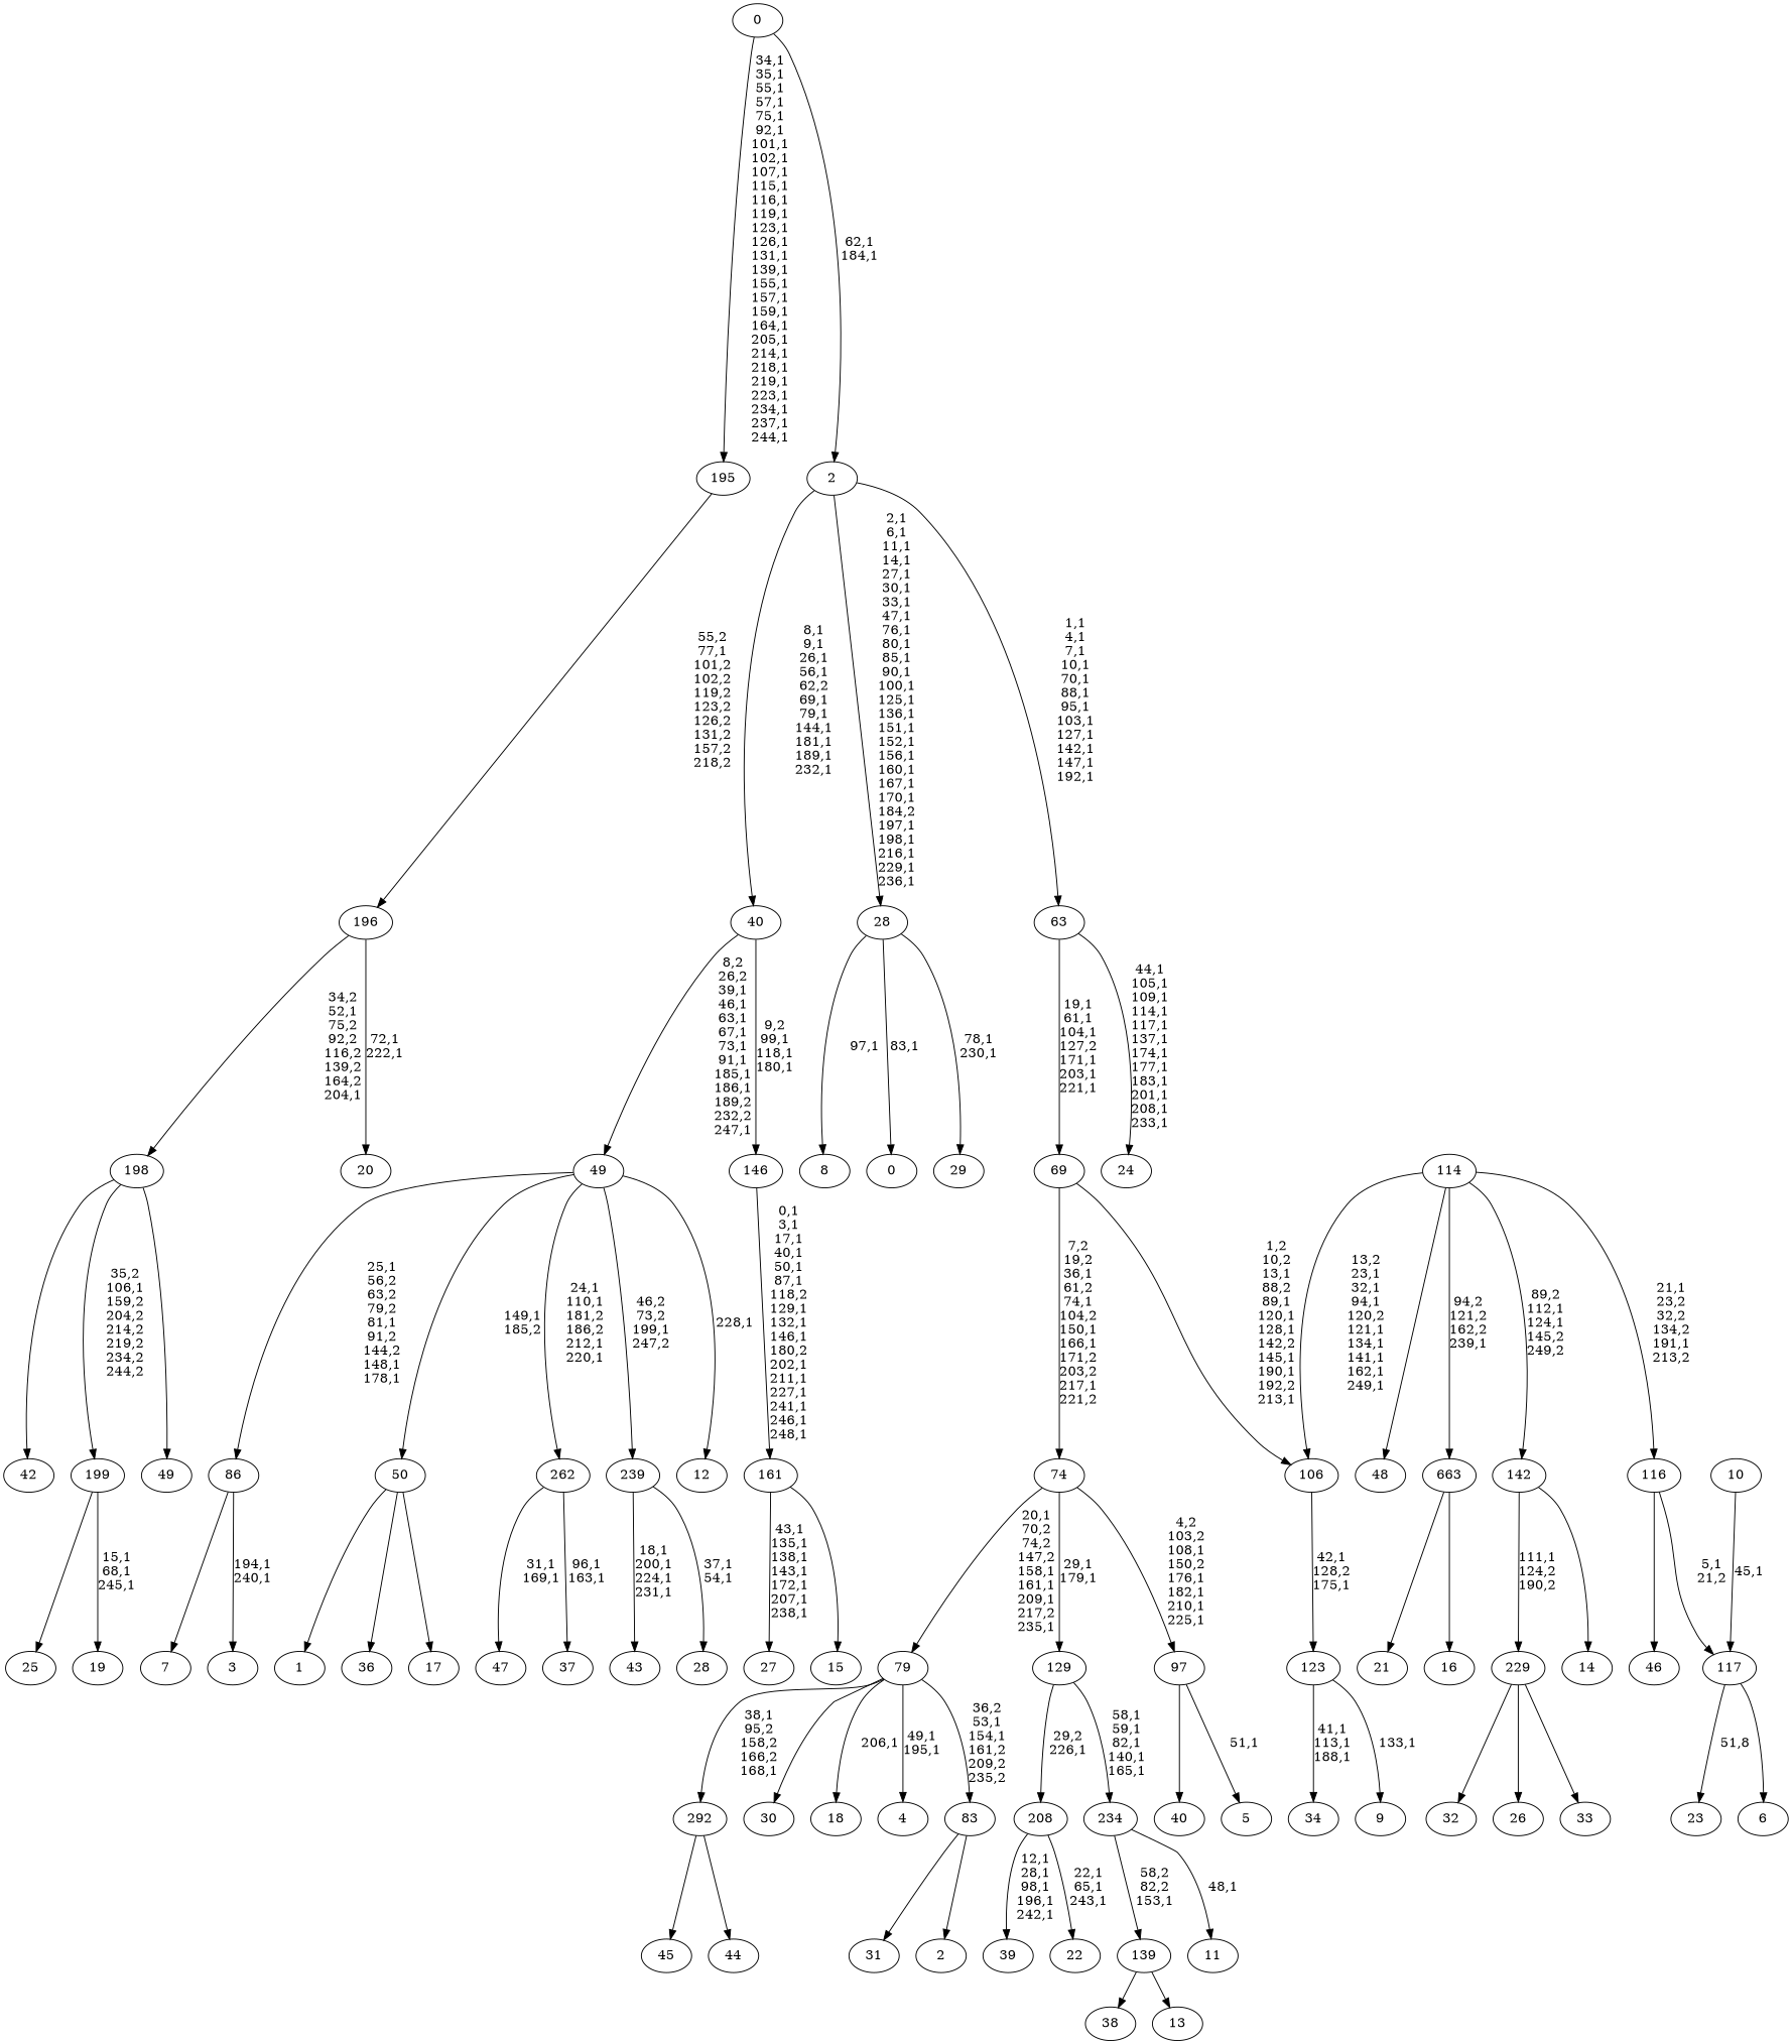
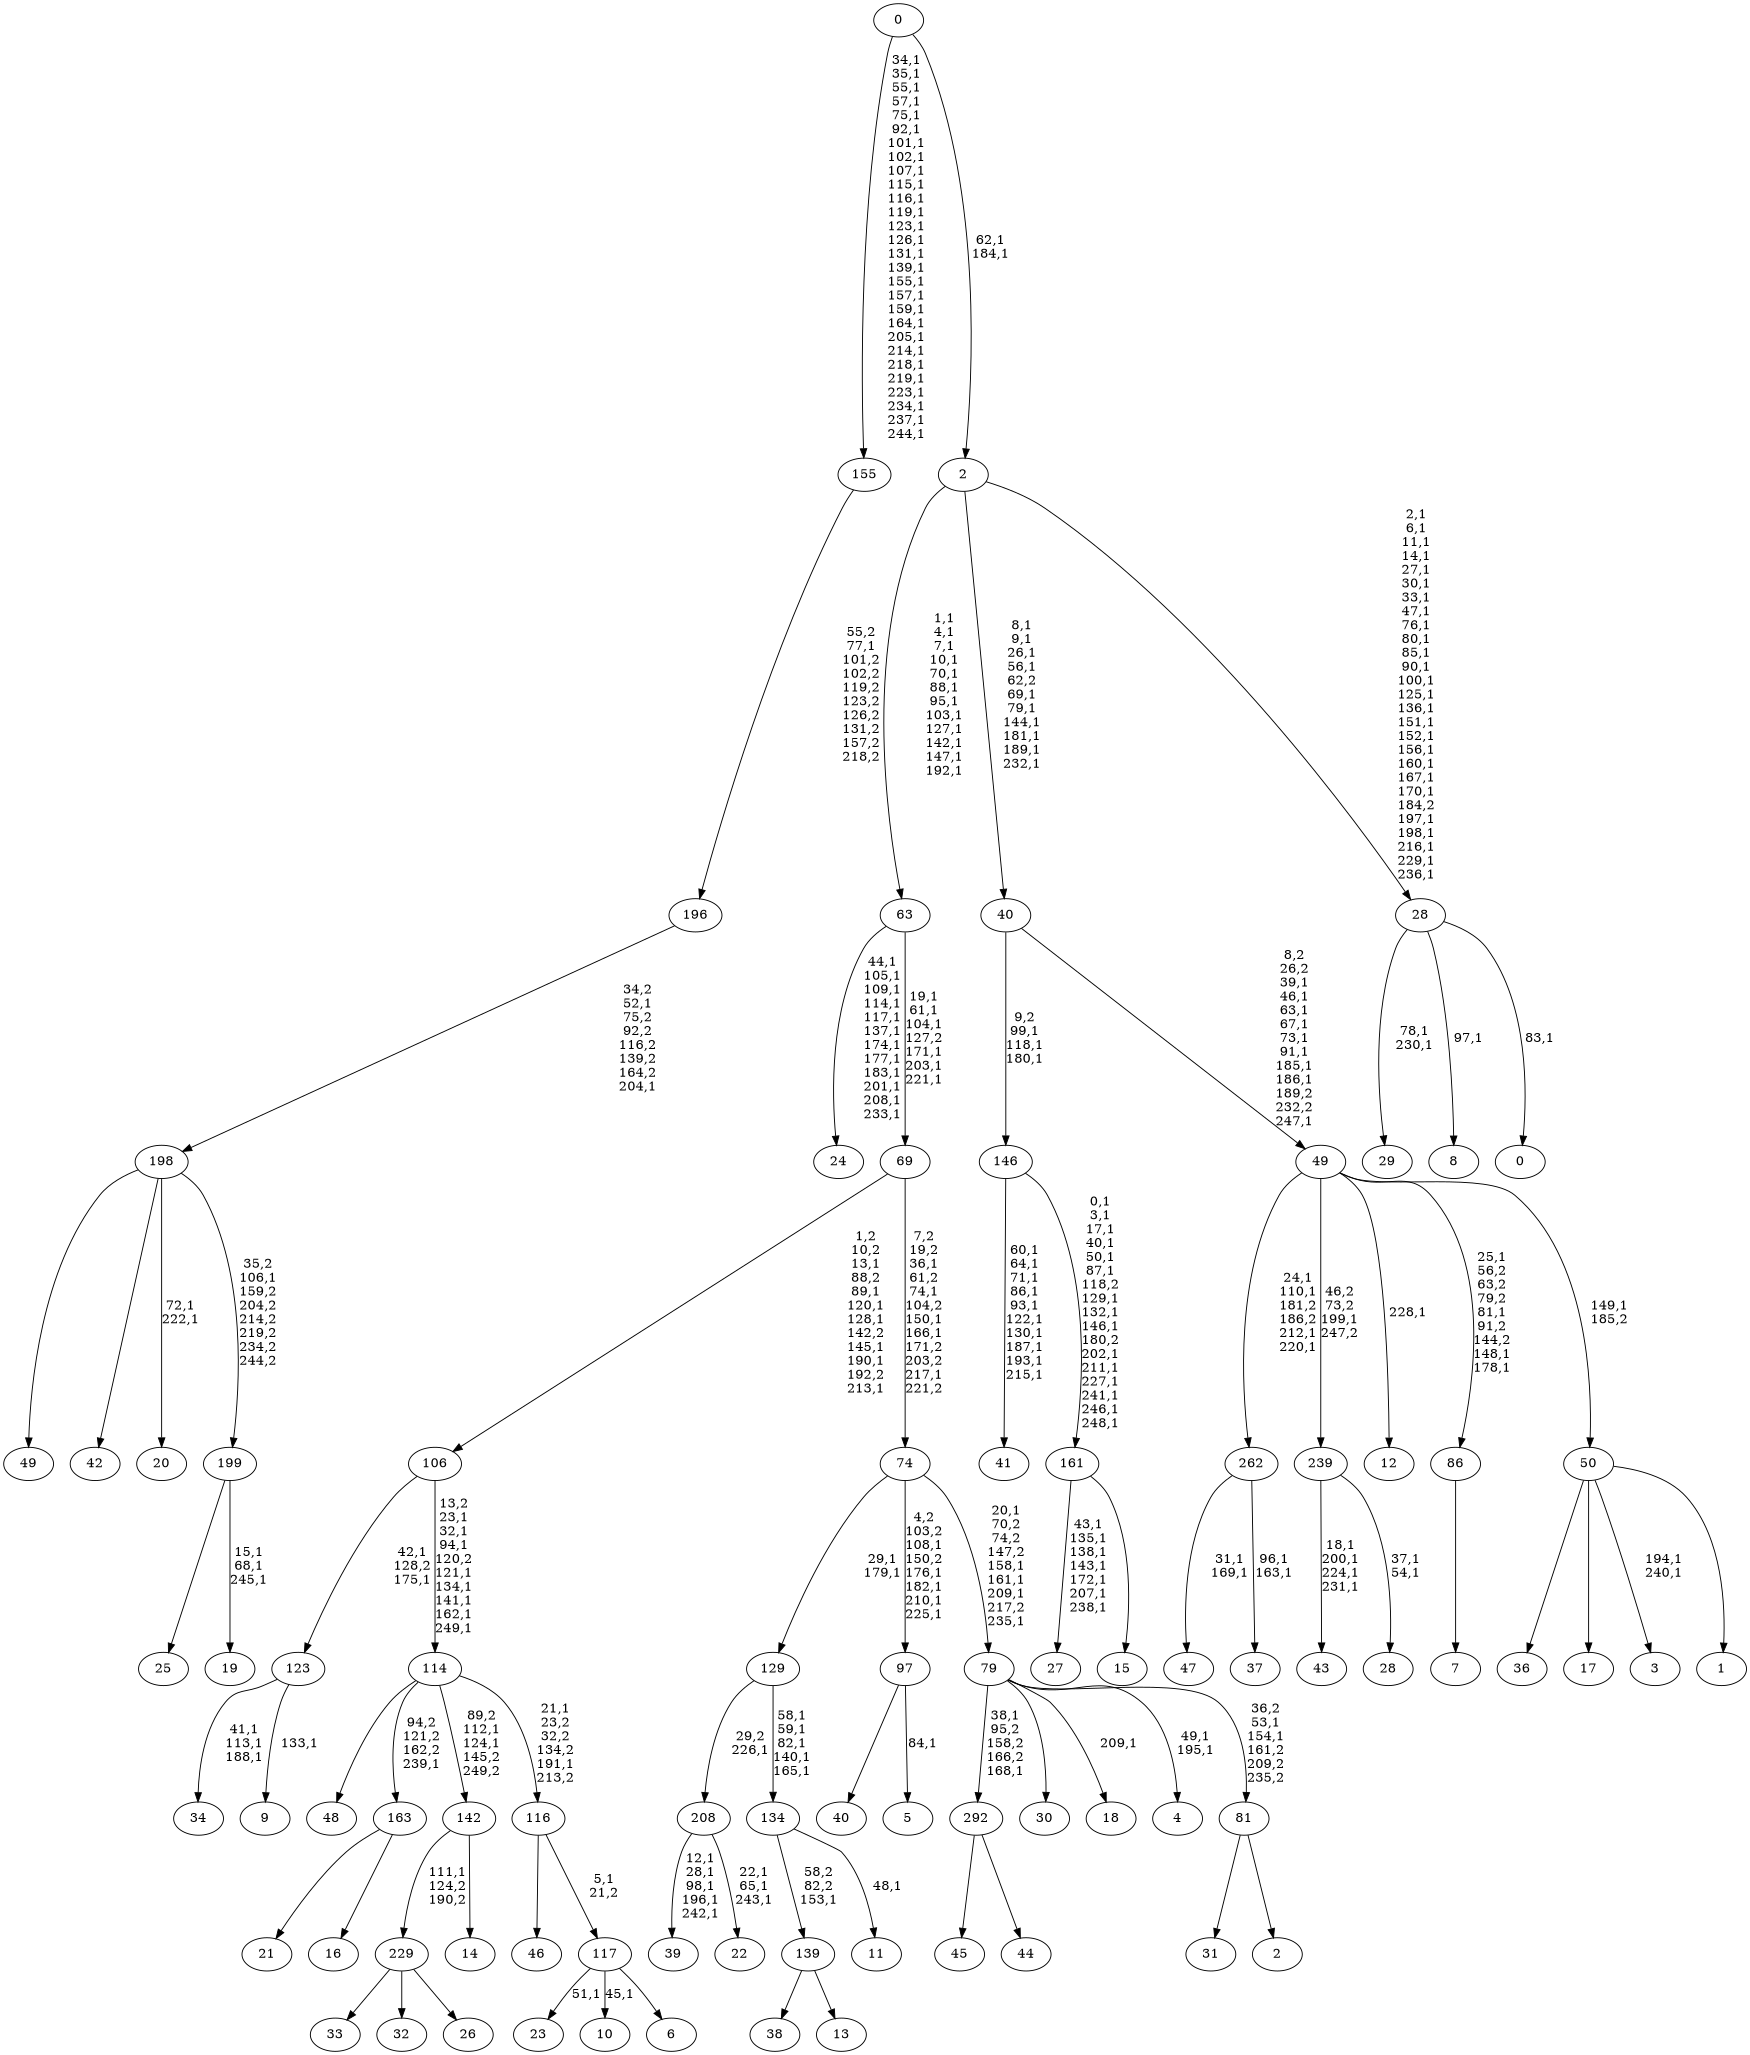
  digraph {
    n1 [label=49]
    n2 [label=48]
    n3 [label=47]
    n4 [label=46]
    n5 [label=45]
    n6 [label=44]
    292
    n8 [label=43]
    n9 [label=42]
+   n10 [label=41]
    n11 [label=40]
    n12 [label=39]
    n13 [label=38]
    n14 [label=37]
    262
    n16 [label=36]
    n17 [label=34]
    n18 [label=33]
    n19 [label=32]
    n20 [label=31]
    n21 [label=30]
    n22 [label=29]
    n23 [label=28]
    239
    n25 [label=27]
    n26 [label=26]
    229
    n28 [label=25]
    n29 [label=24]
    n30 [label=23]
    n31 [label=22]
    208
    n33 [label=21]
    n34 [label=20]
    n35 [label=19]
    199
    198
    196
-   195
+   195 [label=155]
    n40 [label=18]
    n41 [label=17]
    n42 [label=16]
-   163 [label=663]
+   163
    n44 [label=15]
    161
    146
    n47 [label=14]
    142
    n49 [label=13]
    139
    n51 [label=12]
    n52 [label=11]
-   134 [label=234]
+   134
    129
    n55 [label=10]
    n56 [label=9]
    123
    n58 [label=8]
    n59 [label=7]
    n60 [label=6]
    117
    116
    114
    106
    n65 [label=5]
    97
    n67 [label=4]
    n68 [label=3]
    86
    n70 [label=2]
-   81 [label=83]
+   81
    79
    74
    69
    63
    n76 [label=1]
    50
    49
    40
    n80 [label=0]
    28
    2
    0
    292 -> n5
    292 -> n6
    262 -> n3 [label="31,1\n169,1"]
    262 -> n14 [label="96,1\n163,1"]
    239 -> n8 [label="18,1\n200,1\n224,1\n231,1"]
    239 -> n23 [label="37,1\n54,1"]
    229 -> n18
    229 -> n19
    229 -> n26
    208 -> n12 [label="12,1\n28,1\n98,1\n196,1\n242,1"]
    208 -> n31 [label="22,1\n65,1\n243,1"]
    199 -> n28
    199 -> n35 [label="15,1\n68,1\n245,1"]
    198 -> n1
    198 -> n9
    198 -> 199 [label="35,2\n106,1\n159,2\n204,2\n214,2\n219,2\n234,2\n244,2"]
-   196 -> n34 [label="72,1\n222,1"]
+   198 -> n34 [label="72,1\n222,1"]
    196 -> 198 [label="34,2\n52,1\n75,2\n92,2\n116,2\n139,2\n164,2\n204,1"]
    195 -> 196 [label="55,2\n77,1\n101,2\n102,2\n119,2\n123,2\n126,2\n131,2\n157,2\n218,2"]
    163 -> n33
    163 -> n42
    161 -> n25 [label="43,1\n135,1\n138,1\n143,1\n172,1\n207,1\n238,1"]
    161 -> n44
+   146 -> n10 [label="60,1\n64,1\n71,1\n86,1\n93,1\n122,1\n130,1\n187,1\n193,1\n215,1"]
    146 -> 161 [label="0,1\n3,1\n17,1\n40,1\n50,1\n87,1\n118,2\n129,1\n132,1\n146,1\n180,2\n202,1\n211,1\n227,1\n241,1\n246,1\n248,1"]
    142 -> 229 [label="111,1\n124,2\n190,2"]
    142 -> n47
    139 -> n13
    139 -> n49
    134 -> 139 [label="58,2\n82,2\n153,1"]
    134 -> n52 [label="48,1"]
    129 -> 208 [label="29,2\n226,1"]
    129 -> 134 [label="58,1\n59,1\n82,1\n140,1\n165,1"]
    123 -> n17 [label="41,1\n113,1\n188,1"]
    123 -> n56 [label="133,1"]
-   117 -> n30 [label="51,8"]
-   n55 -> 117 [label="45,1"]
+   117 -> n30 [label="51,1"]
+   117 -> n55 [label="45,1"]
    117 -> n60
    116 -> n4
    116 -> 117 [label="5,1\n21,2"]
    114 -> n2
    114 -> 163 [label="94,2\n121,2\n162,2\n239,1"]
    114 -> 142 [label="89,2\n112,1\n124,1\n145,2\n249,2"]
    114 -> 116 [label="21,1\n23,2\n32,2\n134,2\n191,1\n213,2"]
    106 -> 123 [label="42,1\n128,2\n175,1"]
-   114 -> 106 [label="13,2\n23,1\n32,1\n94,1\n120,2\n121,1\n134,1\n141,1\n162,1\n249,1"]
+   106 -> 114 [label="13,2\n23,1\n32,1\n94,1\n120,2\n121,1\n134,1\n141,1\n162,1\n249,1"]
    97 -> n11
-   97 -> n65 [label="51,1"]
+   97 -> n65 [label="84,1"]
    86 -> n59
-   86 -> n68 [label="194,1\n240,1"]
+   50 -> n68 [label="194,1\n240,1"]
    81 -> n20
    81 -> n70
    79 -> 292 [label="38,1\n95,2\n158,2\n166,2\n168,1"]
    79 -> n21
-   79 -> n40 [label="206,1"]
+   79 -> n40 [label="209,1"]
    79 -> n67 [label="49,1\n195,1"]
    79 -> 81 [label="36,2\n53,1\n154,1\n161,2\n209,2\n235,2"]
    74 -> 129 [label="29,1\n179,1"]
    74 -> 97 [label="4,2\n103,2\n108,1\n150,2\n176,1\n182,1\n210,1\n225,1"]
    74 -> 79 [label="20,1\n70,2\n74,2\n147,2\n158,1\n161,1\n209,1\n217,2\n235,1"]
    69 -> 106 [label="1,2\n10,2\n13,1\n88,2\n89,1\n120,1\n128,1\n142,2\n145,1\n190,1\n192,2\n213,1"]
    69 -> 74 [label="7,2\n19,2\n36,1\n61,2\n74,1\n104,2\n150,1\n166,1\n171,2\n203,2\n217,1\n221,2"]
    63 -> n29 [label="44,1\n105,1\n109,1\n114,1\n117,1\n137,1\n174,1\n177,1\n183,1\n201,1\n208,1\n233,1"]
    63 -> 69 [label="19,1\n61,1\n104,1\n127,2\n171,1\n203,1\n221,1"]
    50 -> n16
    50 -> n41
    50 -> n76
    49 -> 262 [label="24,1\n110,1\n181,2\n186,2\n212,1\n220,1"]
    49 -> 239 [label="46,2\n73,2\n199,1\n247,2"]
    49 -> n51 [label="228,1"]
    49 -> 86 [label="25,1\n56,2\n63,2\n79,2\n81,1\n91,2\n144,2\n148,1\n178,1"]
    49 -> 50 [label="149,1\n185,2"]
    40 -> 146 [label="9,2\n99,1\n118,1\n180,1"]
    40 -> 49 [label="8,2\n26,2\n39,1\n46,1\n63,1\n67,1\n73,1\n91,1\n185,1\n186,1\n189,2\n232,2\n247,1"]
    28 -> n22 [label="78,1\n230,1"]
    28 -> n58 [label="97,1"]
    28 -> n80 [label="83,1"]
    2 -> 63 [label="1,1\n4,1\n7,1\n10,1\n70,1\n88,1\n95,1\n103,1\n127,1\n142,1\n147,1\n192,1"]
    2 -> 40 [label="8,1\n9,1\n26,1\n56,1\n62,2\n69,1\n79,1\n144,1\n181,1\n189,1\n232,1"]
    2 -> 28 [label="2,1\n6,1\n11,1\n14,1\n27,1\n30,1\n33,1\n47,1\n76,1\n80,1\n85,1\n90,1\n100,1\n125,1\n136,1\n151,1\n152,1\n156,1\n160,1\n167,1\n170,1\n184,2\n197,1\n198,1\n216,1\n229,1\n236,1"]
    0 -> 195 [label="34,1\n35,1\n55,1\n57,1\n75,1\n92,1\n101,1\n102,1\n107,1\n115,1\n116,1\n119,1\n123,1\n126,1\n131,1\n139,1\n155,1\n157,1\n159,1\n164,1\n205,1\n214,1\n218,1\n219,1\n223,1\n234,1\n237,1\n244,1"]
    0 -> 2 [label="62,1\n184,1"]
  }
